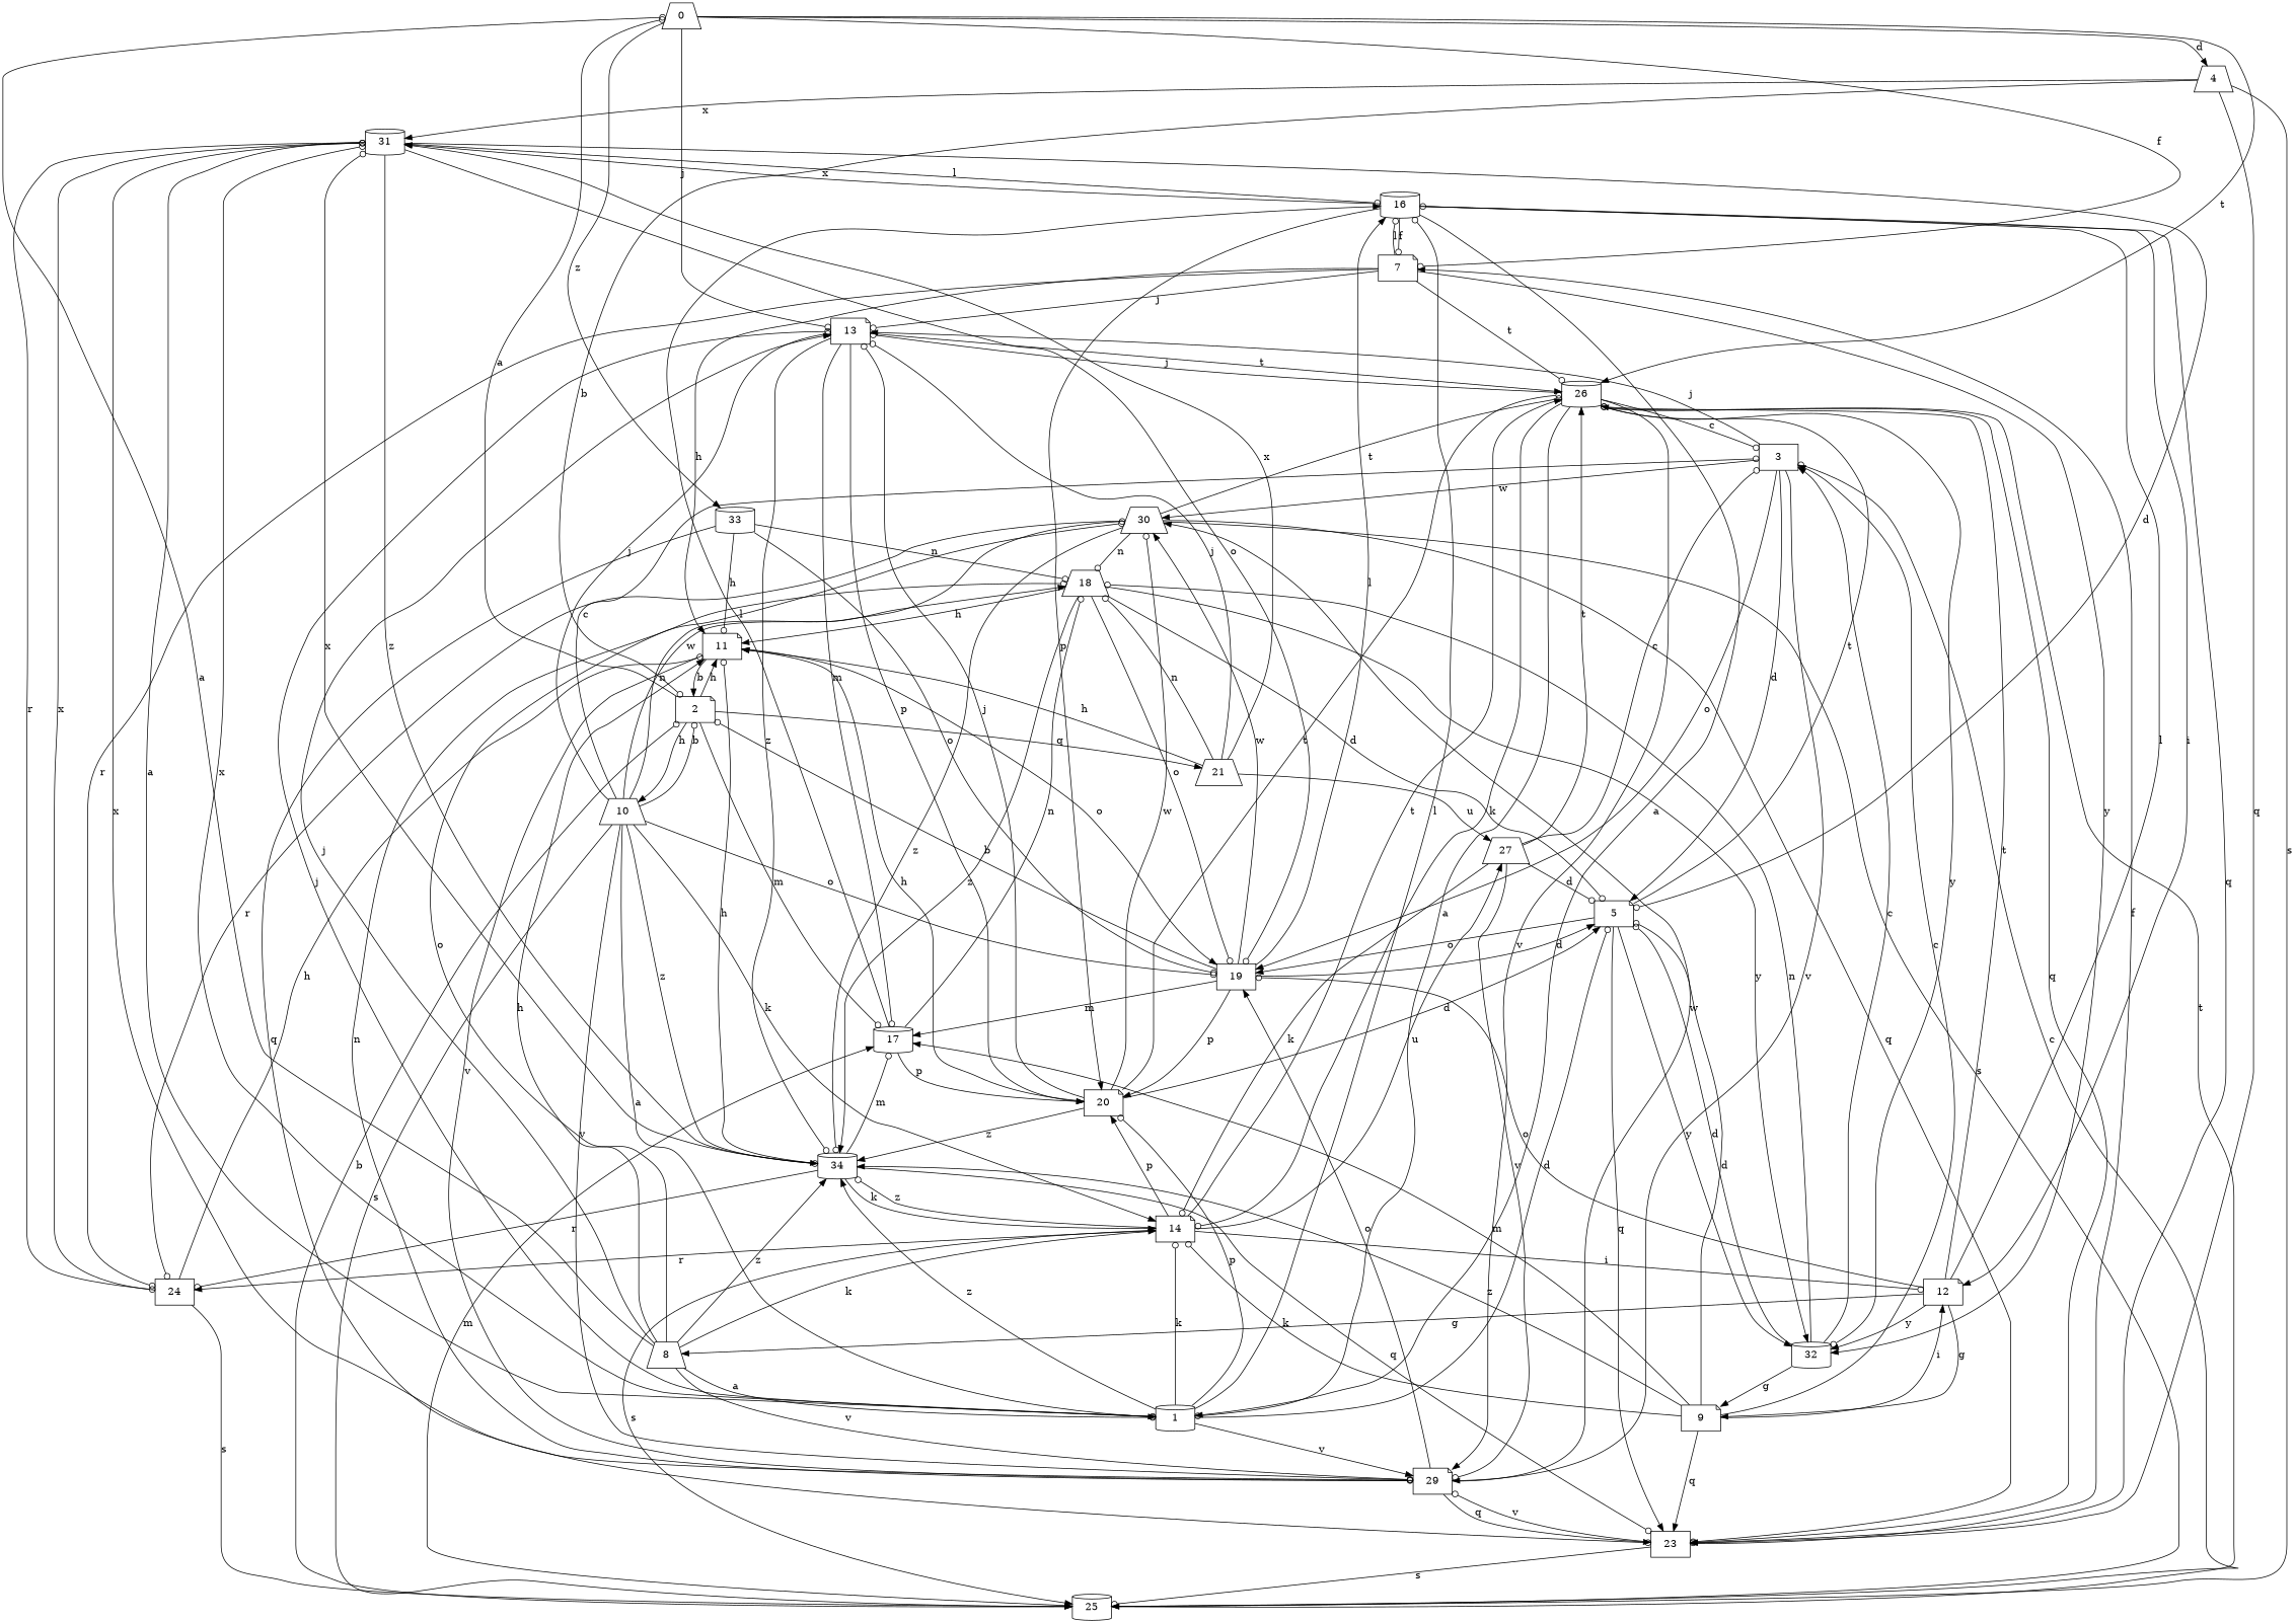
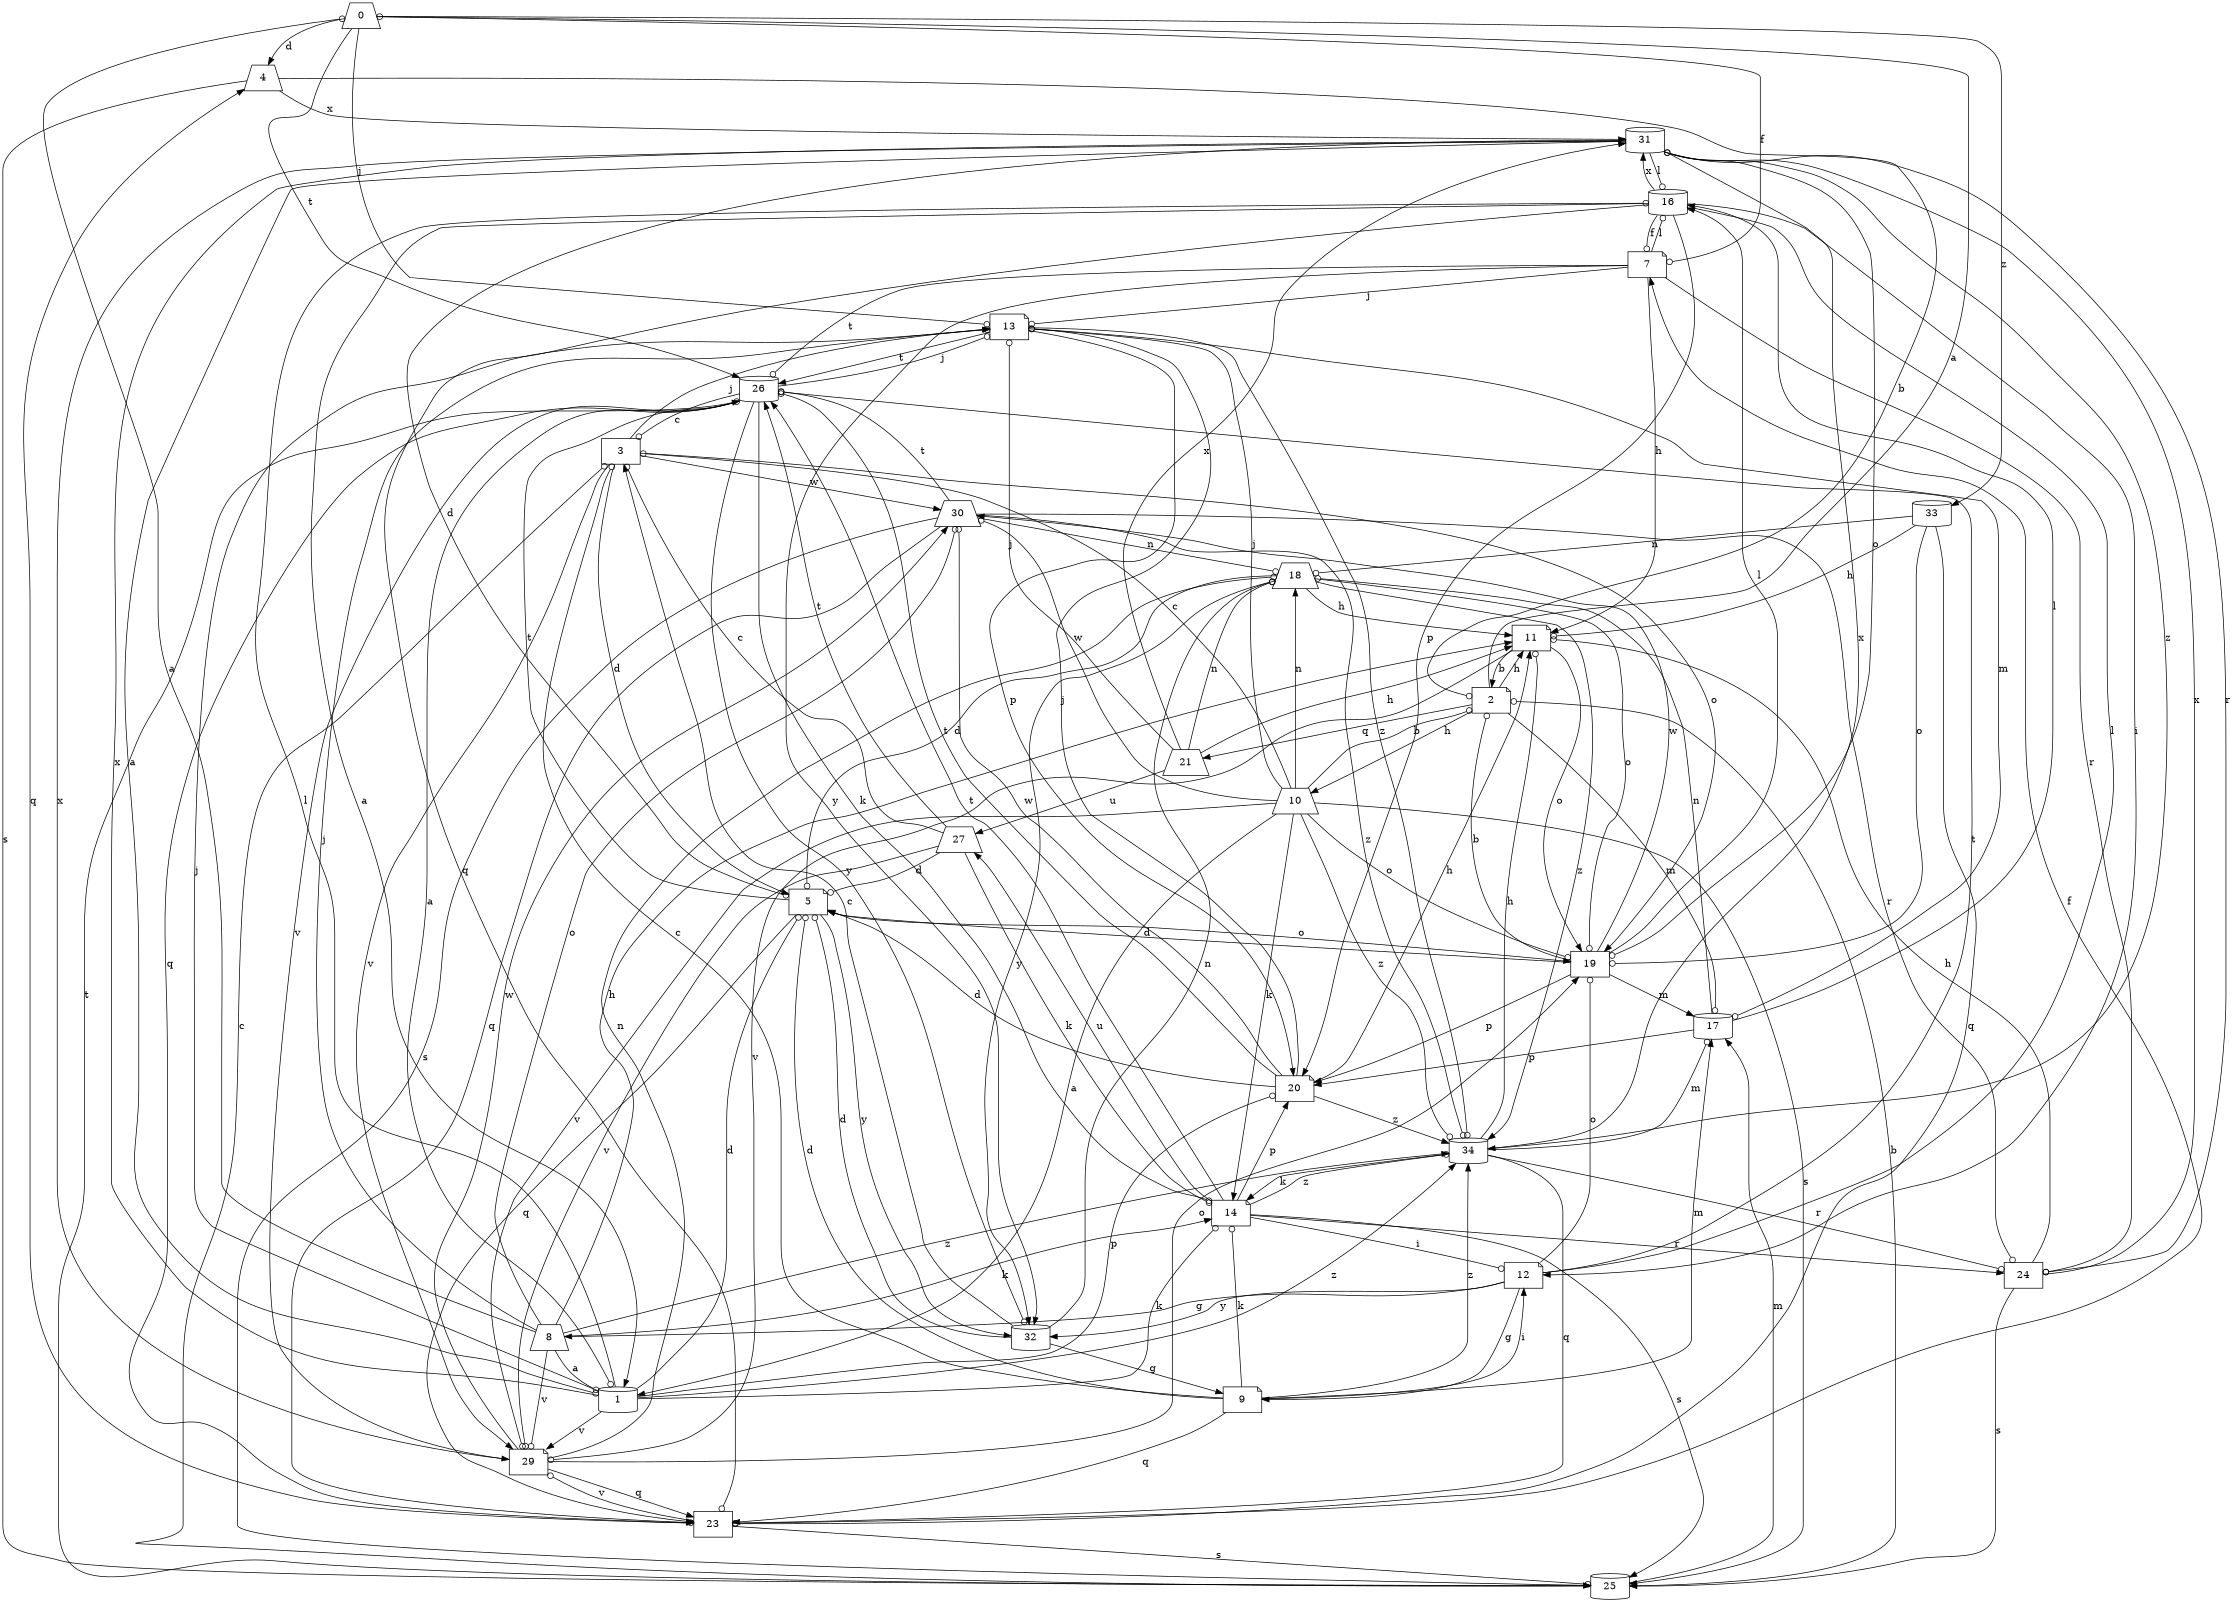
  strict digraph {
    node [shape=note]
    edge [arrowhead=odot]
    0 [shape=trapezium]
    4 [shape=trapezium]
    7
    13
    26 [shape=cylinder]
    33 [shape=cylinder]
    31 [shape=cylinder]
    2
    23 [shape=box]
    25 [shape=cylinder]
    16 [shape=cylinder]
    11
    32 [shape=cylinder]
    24 [shape=box]
    20
    34 [shape=cylinder]
    17 [shape=cylinder]
    1 [shape=cylinder]
    14
    29
    3 [shape=box]
    19 [shape=box]
    18 [shape=trapezium]
    5
    12
    27 [shape=trapezium]
    30 [shape=trapezium]
    10 [shape=trapezium]
    21 [shape=trapezium]
    9
    8 [shape=trapezium]
    0 -> 4 [arrowhead=normal label=d]
    0 -> 7 [label=f]
    0 -> 13 [label=j]
    0 -> 26 [arrowhead=normal label=t]
    0 -> 33 [arrowhead=normal label=z]
    4 -> 31 [arrowhead=normal label=x]
    4 -> 2 [label=b]
-   4 -> 23 [arrowhead=normal label=q]
+   23 -> 4 [arrowhead=normal label=q]
    4 -> 25 [arrowhead=normal label=s]
    7 -> 13 [label=j]
    7 -> 26 [label=t]
    7 -> 16 [label=l]
    7 -> 11 [arrowhead=normal label=h]
    7 -> 32 [arrowhead=normal label=y]
    7 -> 24 [label=r]
    13 -> 26 [arrowhead=normal label=t]
    13 -> 20 [arrowhead=normal label=p]
    13 -> 34 [label=z]
    13 -> 17 [label=m]
    26 -> 13 [label=j]
    26 -> 23 [arrowhead=normal label=q]
    26 -> 32 [label=y]
    26 -> 1 [label=a]
    26 -> 14 [label=k]
    26 -> 29 [arrowhead=normal label=v]
    26 -> 3 [label=c]
    33 -> 23 [label=q]
    33 -> 11 [label=h]
    33 -> 19 [label=o]
    33 -> 18 [label=n]
    31 -> 16 [label=l]
    31 -> 24 [label=r]
    31 -> 34 [arrowhead=normal label=z]
    31 -> 1 [label=a]
    31 -> 19 [label=o]
    31 -> 5 [label=d]
    2 -> 0 [label=a]
    2 -> 11 [arrowhead=normal label=h]
    2 -> 17 [label=m]
    2 -> 10 [arrowhead=normal label=h]
    2 -> 21 [arrowhead=normal label=q]
    23 -> 7 [arrowhead=normal label=f]
    23 -> 25 [label=s]
    23 -> 29 [label=v]
    25 -> 26 [arrowhead=normal label=t]
    25 -> 2 [label=b]
    25 -> 17 [arrowhead=normal label=m]
    25 -> 3 [label=c]
    16 -> 7 [label=f]
    16 -> 31 [arrowhead=normal label=x]
    16 -> 23 [label=q]
    16 -> 20 [arrowhead=normal label=p]
    16 -> 1 [arrowhead=normal label=a]
    16 -> 12 [arrowhead=normal label=i]
    11 -> 2 [arrowhead=normal label=b]
    11 -> 29 [label=v]
    11 -> 19 [arrowhead=normal label=o]
    32 -> 3 [arrowhead=normal label=c]
    32 -> 18 [label=n]
    32 -> 5 [label=d]
    32 -> 9 [arrowhead=normal label=g]
    24 -> 31 [label=x]
    24 -> 25 [arrowhead=normal label=s]
    24 -> 11 [label=h]
    20 -> 13 [label=j]
    20 -> 26 [label=t]
    20 -> 11 [arrowhead=normal label=h]
    20 -> 34 [arrowhead=normal label=z]
    20 -> 5 [arrowhead=normal label=d]
    20 -> 30 [label=w]
    34 -> 31 [label=x]
    34 -> 23 [label=q]
    34 -> 11 [label=h]
    34 -> 24 [label=r]
    34 -> 17 [label=m]
    34 -> 14 [arrowhead=normal label=k]
    17 -> 16 [arrowhead=normal label=l]
    17 -> 20 [arrowhead=normal label=p]
    17 -> 18 [label=n]
    1 -> 13 [label=j]
    1 -> 31 [label=x]
    1 -> 16 [label=l]
    1 -> 20 [label=p]
    1 -> 34 [arrowhead=normal label=z]
    1 -> 14 [label=k]
    1 -> 29 [arrowhead=normal label=v]
    1 -> 5 [label=d]
    14 -> 26 [arrowhead=normal label=t]
    14 -> 25 [arrowhead=normal label=s]
    14 -> 24 [arrowhead=normal label=r]
    14 -> 20 [arrowhead=normal label=p]
    14 -> 34 [label=z]
    14 -> 12 [label=i]
    14 -> 27 [arrowhead=normal label=u]
    29 -> 31 [label=x]
    29 -> 23 [arrowhead=normal label=q]
    29 -> 19 [arrowhead=normal label=o]
    29 -> 18 [label=n]
    29 -> 30 [arrowhead=normal label=w]
    3 -> 13 [arrowhead=normal label=j]
    3 -> 29 [arrowhead=normal label=v]
    3 -> 19 [arrowhead=normal label=o]
    3 -> 5 [arrowhead=normal label=d]
    3 -> 30 [arrowhead=normal label=w]
    19 -> 2 [label=b]
    19 -> 16 [arrowhead=normal label=l]
    19 -> 20 [arrowhead=normal label=p]
    19 -> 17 [arrowhead=normal label=m]
    19 -> 5 [arrowhead=normal label=d]
    19 -> 30 [arrowhead=normal label=w]
    18 -> 11 [arrowhead=normal label=h]
    18 -> 32 [arrowhead=normal label=y]
    18 -> 34 [arrowhead=normal label=z]
    18 -> 19 [label=o]
    18 -> 5 [label=d]
    5 -> 26 [label=t]
    5 -> 23 [arrowhead=normal label=q]
    5 -> 32 [arrowhead=normal label=y]
    5 -> 19 [arrowhead=normal label=o]
    12 -> 26 [label=t]
    12 -> 16 [label=l]
    12 -> 32 [arrowhead=normal label=y]
    12 -> 19 [label=o]
    12 -> 9 [arrowhead=normal label=g]
    12 -> 8 [arrowhead=normal label=g]
    27 -> 26 [arrowhead=normal label=t]
    27 -> 14 [label=k]
    27 -> 29 [label=v]
    27 -> 3 [label=c]
    27 -> 5 [label=d]
    30 -> 26 [label=t]
    30 -> 23 [label=q]
    30 -> 25 [arrowhead=normal label=s]
    30 -> 24 [label=r]
    30 -> 34 [label=z]
    30 -> 18 [label=n]
    10 -> 13 [label=j]
    10 -> 2 [label=b]
    10 -> 25 [arrowhead=normal label=s]
    10 -> 34 [label=z]
    10 -> 1 [arrowhead=normal label=a]
    10 -> 14 [arrowhead=normal label=k]
    10 -> 29 [label=v]
    10 -> 3 [label=c]
    10 -> 19 [label=o]
    10 -> 18 [arrowhead=normal label=n]
    10 -> 30 [label=w]
    21 -> 13 [label=j]
    21 -> 31 [arrowhead=normal label=x]
    21 -> 11 [arrowhead=normal label=h]
    21 -> 18 [label=n]
    21 -> 27 [arrowhead=normal label=u]
    9 -> 23 [arrowhead=normal label=q]
    9 -> 34 [arrowhead=normal label=z]
    9 -> 17 [arrowhead=normal label=m]
    9 -> 14 [label=k]
-   9 -> 3 [arrowhead=normal label=c]
+   9 -> 3 [label=c]
    9 -> 5 [label=d]
    9 -> 12 [arrowhead=normal label=i]
    8 -> 0 [label=a]
    8 -> 13 [arrowhead=normal label=j]
    8 -> 11 [arrowhead=normal label=h]
    8 -> 34 [arrowhead=normal label=z]
    8 -> 1 [label=a]
    8 -> 14 [arrowhead=normal label=k]
    8 -> 29 [label=v]
    8 -> 30 [label=o]
  }
